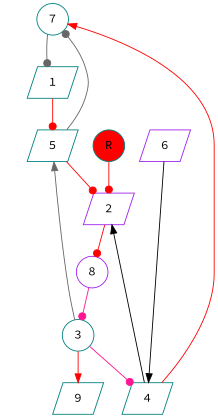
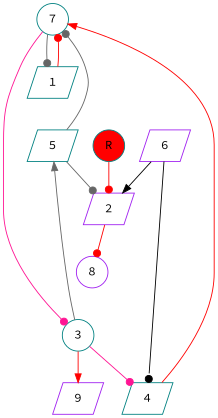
  digraph {
    fontname="Source Code Pro"
    node [color=teal fontname="Source Code Pro" shape=parallelogram]
    edge [arrowhead=dot color=red fontname="Source Code Pro"]
    7 [shape=circle]
    1
    2 [color=purple]
    8 [color=purple shape=circle]
    3 [shape=circle]
    4
    5
-   9
+   9 [color=purple]
    6 [color=purple]
    R [fillcolor="#ff0000" shape=circle style=filled]
    7 -> 1 [color=gray40]
-   1 -> 5
+   1 -> 7
    2 -> 8
-   8 -> 3 [color=deeppink]
+   7 -> 3 [color=deeppink]
    3 -> 4 [color=deeppink]
    3 -> 5 [arrowhead=normal color=gray40]
    3 -> 9 [arrowhead=normal]
    4 -> 7 [arrowhead=normal]
-   4 -> 2 [arrowhead=normal color=black]
+   6 -> 2 [arrowhead=normal color=black]
    5 -> 7 [color=gray40]
-   5 -> 2
-   6 -> 4 [arrowhead=normal color=black]
+   5 -> 2 [color=gray40]
+   6 -> 4 [color=black]
    R -> 2
  }
